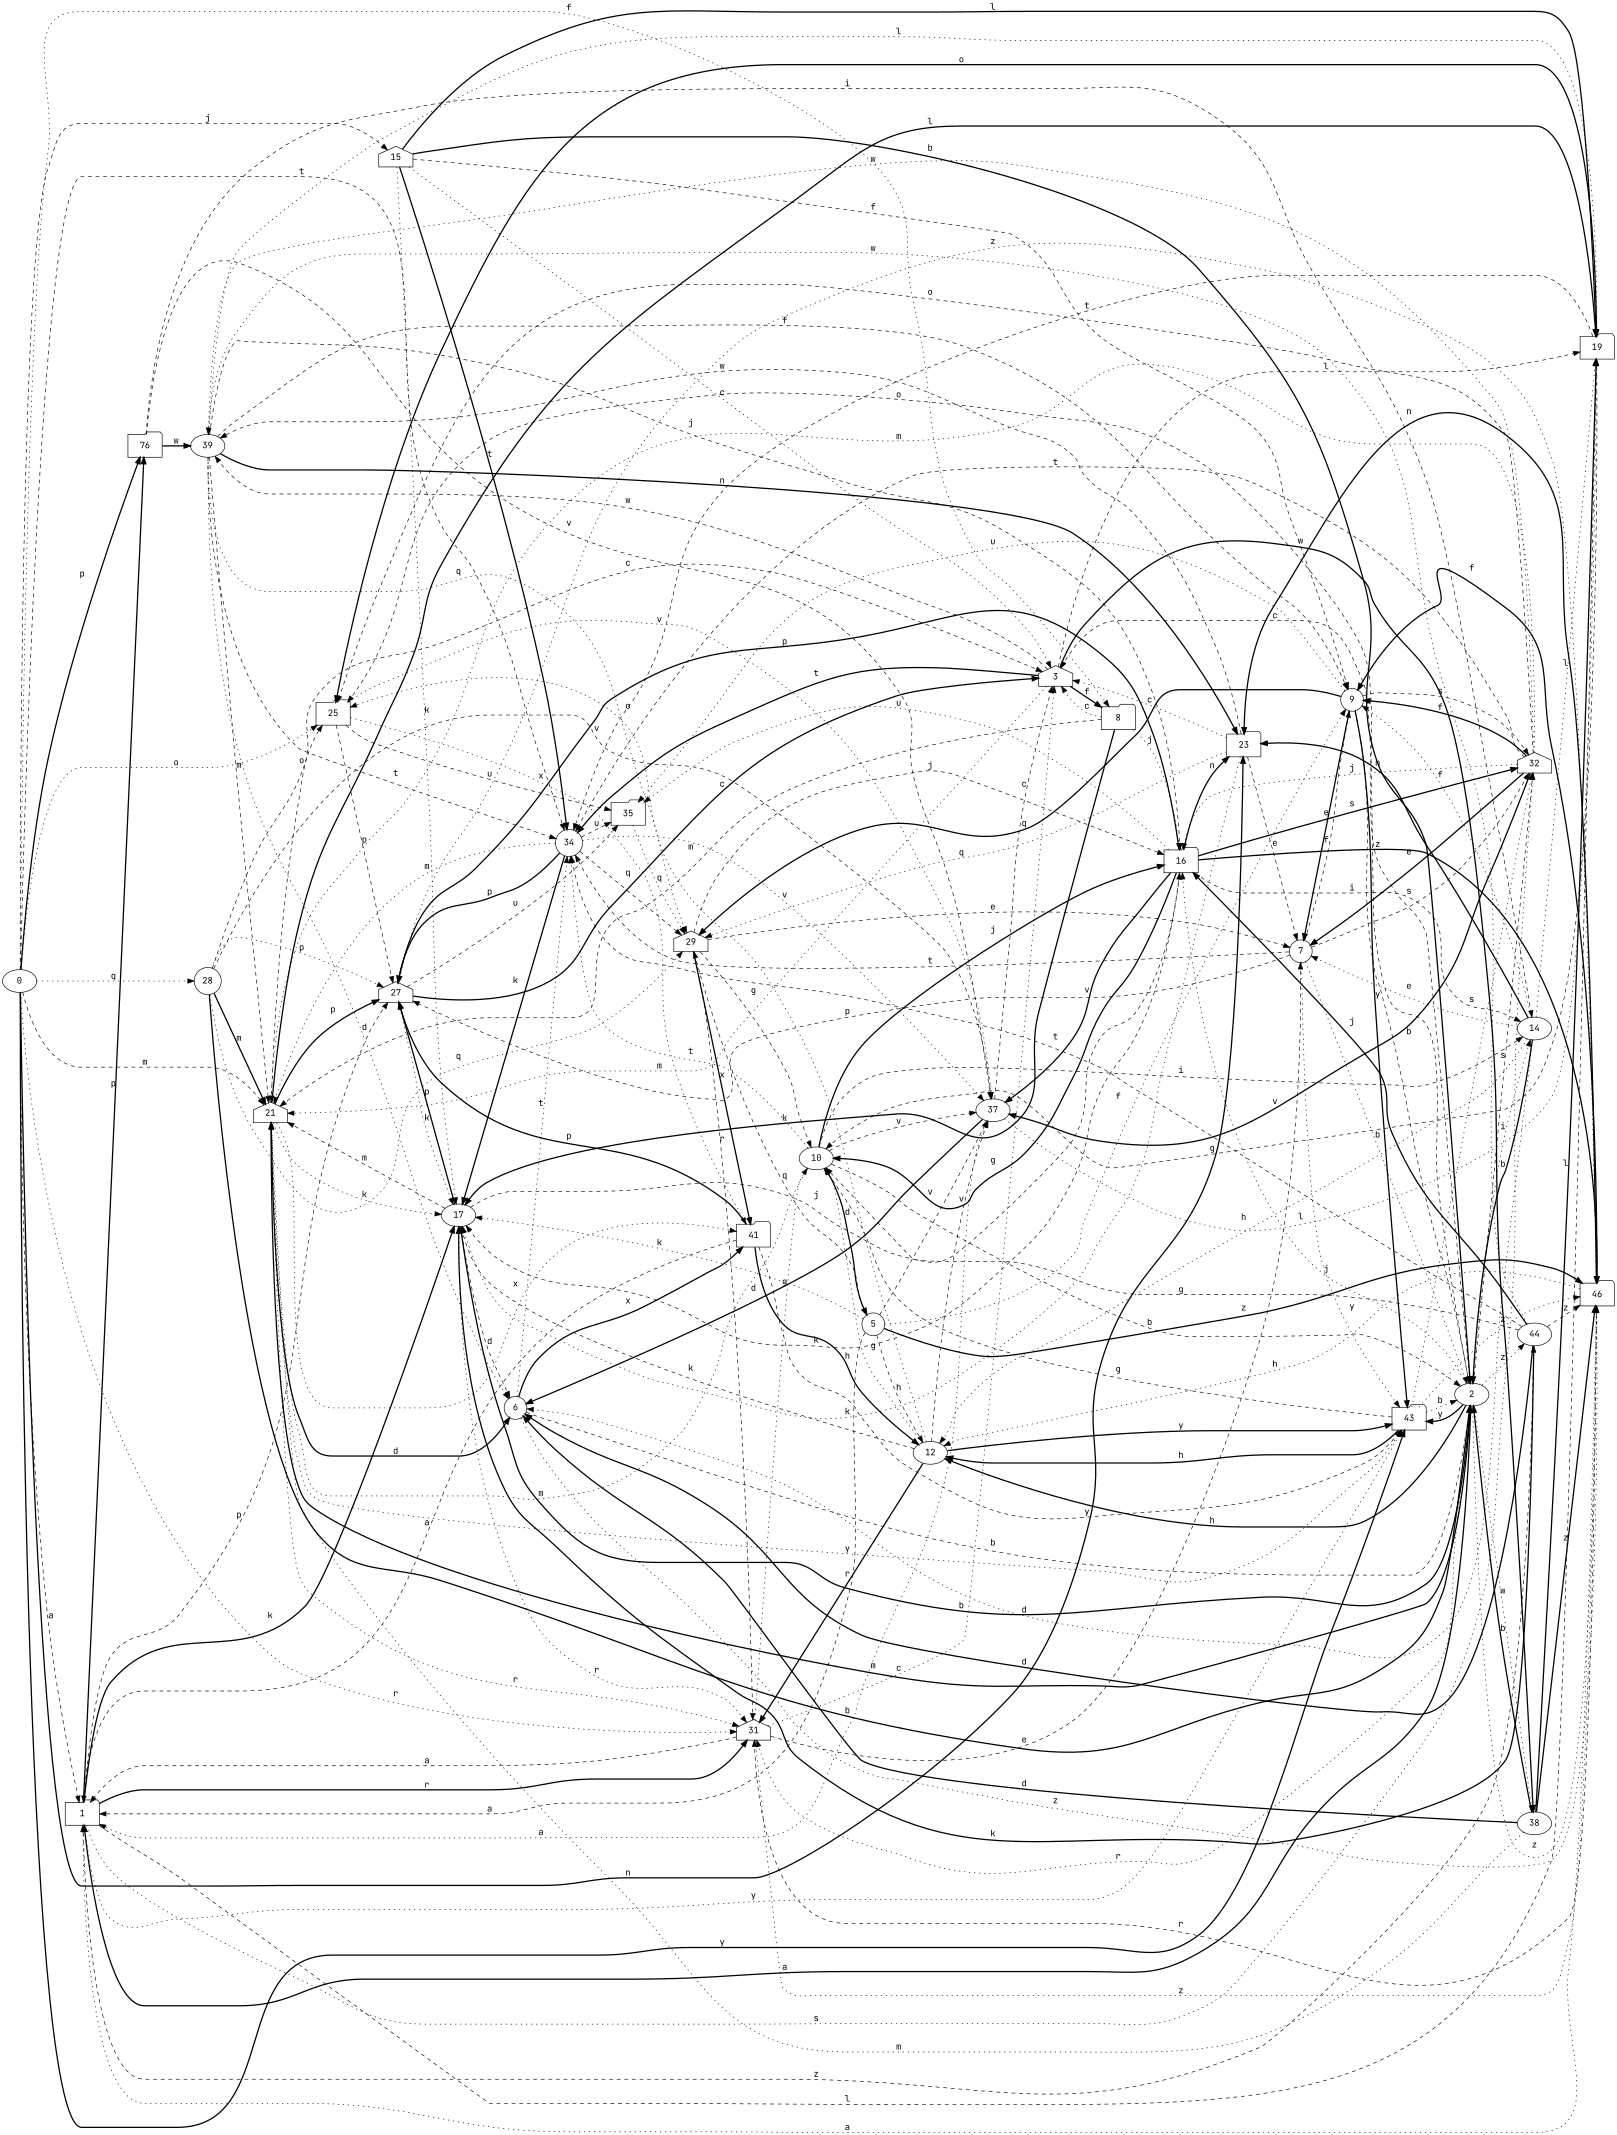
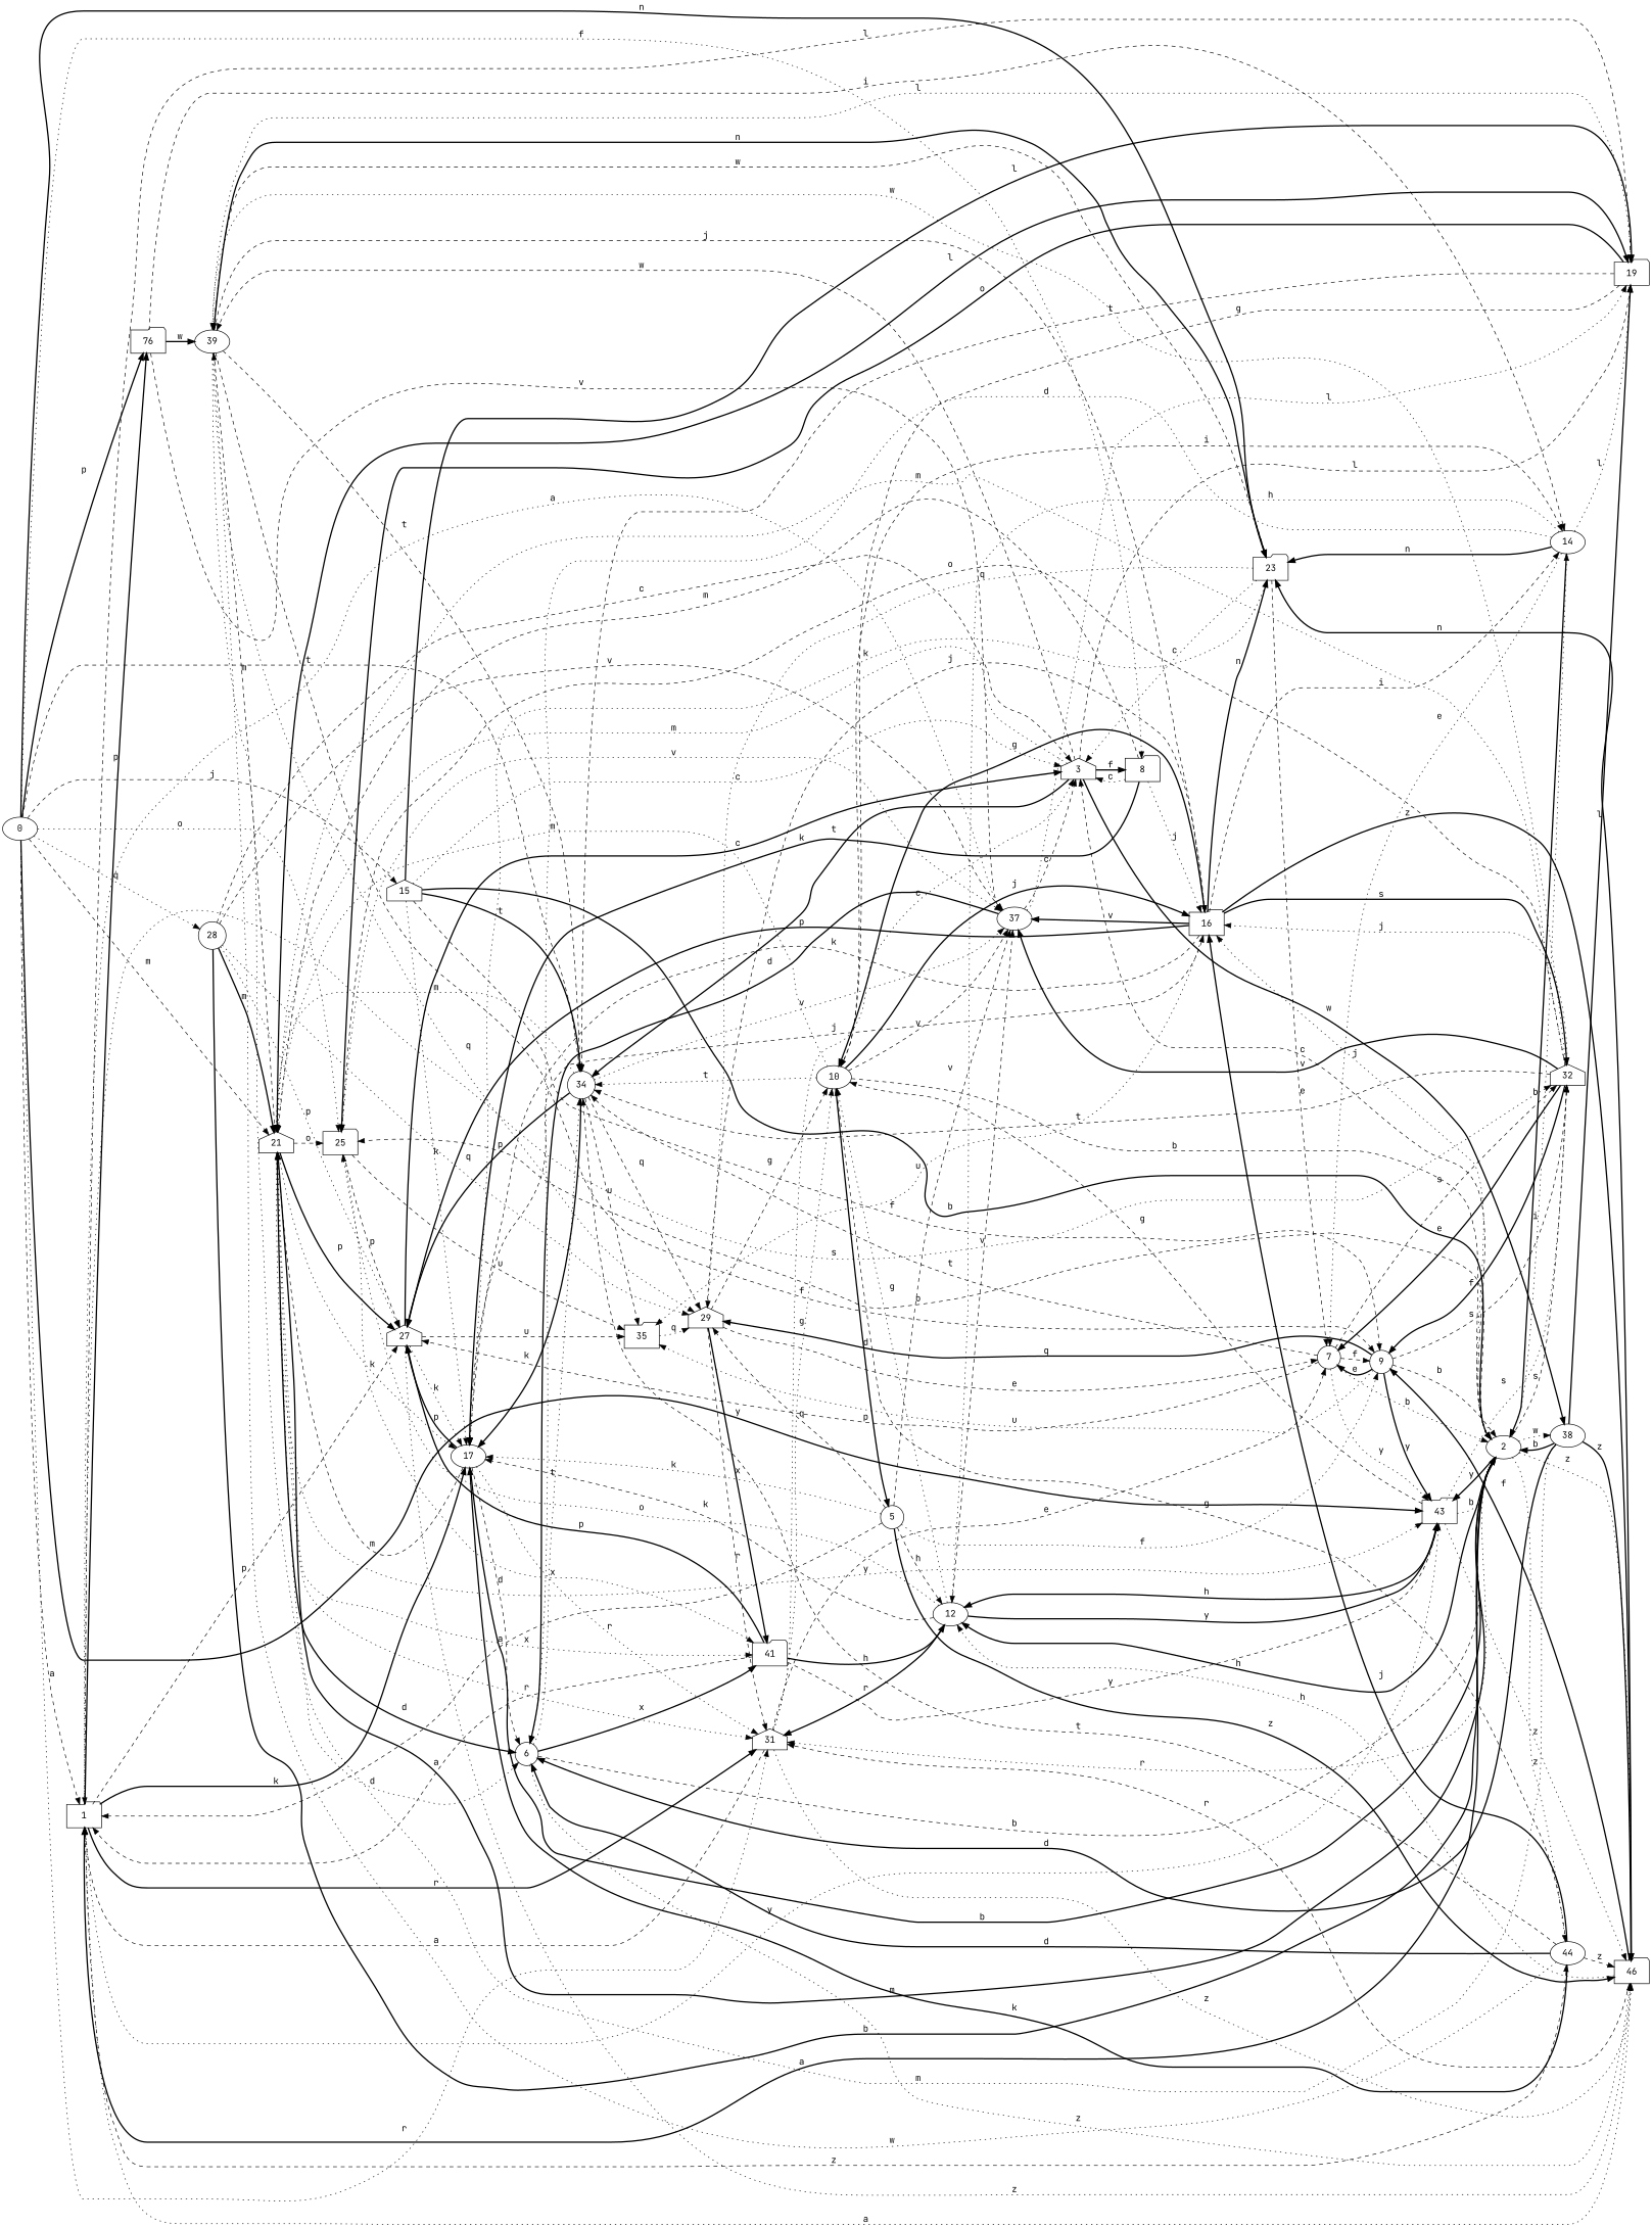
  strict digraph {
    fontname="JetBrains Mono"
    rankdir=LR
    node [fontname="JetBrains Mono" shape=folder]
    edge [fontname="JetBrains Mono" style=dashed]
    0 [shape=ellipse]
    1
    8
    15 [shape=house]
    21 [shape=house]
    23
    25
    n8 [label=76]
    28 [shape=circle]
    31 [shape=house]
    34 [shape=circle]
    43
    17 [shape=ellipse]
    19
    27 [shape=house]
    32 [shape=house]
    44 [shape=ellipse]
    3 [shape=house]
    16
    2 [shape=ellipse]
    9 [shape=circle]
    6 [shape=circle]
    41
    39 [shape=ellipse]
    29 [shape=house]
    7 [shape=circle]
    37 [shape=ellipse]
    35
    14 [shape=ellipse]
    46
    10 [shape=ellipse]
    12 [shape=ellipse]
    38 [shape=ellipse]
    5 [shape=circle]
    0 -> 1 [label=a]
    0 -> 8 [label=f style=dotted]
    0 -> 15 [label=j]
    0 -> 21 [label=m]
    0 -> 23 [label=n style=bold]
    0 -> 25 [label=o style=dotted]
    0 -> n8 [label=p style=bold]
    0 -> 28 [label=q style=dotted]
    0 -> 31 [label=r style=dotted]
    0 -> 34 [label=t]
    0 -> 43 [label=y style=bold]
    1 -> n8 [label=p style=bold]
    1 -> 31 [label=r style=bold]
    1 -> 43 [label=y style=dotted]
    1 -> 17 [label=k style=bold]
    1 -> 19 [label=l]
    1 -> 27 [label=p]
    1 -> 32 [label=s style=dotted]
    1 -> 44 [label=z]
    8 -> 21 [label=m]
    8 -> 17 [label=k style=bold]
    8 -> 3 [label=c style=dotted]
    8 -> 16 [label=j style=dotted]
    15 -> 34 [label=t style=bold]
    15 -> 17 [label=k style=dotted]
    15 -> 19 [label=l style=bold]
    15 -> 3 [label=c style=dotted]
    15 -> 2 [label=b style=bold]
    15 -> 9 [label=f]
    21 -> 25 [label=o]
    21 -> 31 [label=r style=dotted]
    21 -> 43 [label=y style=dotted]
    21 -> 17 [label=k style=dotted]
    21 -> 19 [label=l style=bold]
    21 -> 27 [label=p style=bold]
    21 -> 6 [label=d style=bold]
    21 -> 41 [label=x style=dotted]
    23 -> 17 [label=k style=dotted]
    23 -> 3 [label=c style=dotted]
    23 -> 39 [label=w]
    23 -> 29 [label=q style=dotted]
    23 -> 7 [label=e]
    25 -> 27 [label=p]
    25 -> 41 [label=x style=dotted]
    25 -> 37 [label=v style=dotted]
    25 -> 35 [label=u]
    n8 -> 39 [label=w style=bold]
    n8 -> 37 [label=v]
    n8 -> 14 [label=i]
    28 -> 21 [label=m style=bold]
    28 -> 27 [label=p style=dotted]
    28 -> 3 [label=c]
    28 -> 2 [label=b style=bold]
    28 -> 29 [label=q style=dotted]
    28 -> 37 [label=v]
    31 -> 1 [label=a]
    31 -> 3 [label=c style=dotted]
    31 -> 7 [label=e]
    31 -> 46 [label=z style=dotted]
    31 -> 10 [label=g style=dotted]
    34 -> 21 [label=m style=dotted]
    34 -> 17 [label=k style=bold]
    34 -> 27 [label=p style=bold]
    34 -> 29 [label=q]
    34 -> 37 [label=v style=dotted]
    34 -> 35 [label=u]
    43 -> 32 [label=s style=dotted]
    43 -> 2 [label=b style=dotted]
    43 -> 46 [label=z style=dotted]
    43 -> 10 [label=g]
    43 -> 12 [label=h style=bold]
    17 -> 21 [label=m]
    17 -> 31 [label=r style=dotted]
    17 -> 27 [label=p style=bold]
    17 -> 16 [label=j]
    17 -> 2 [label=b style=bold]
    17 -> 6 [label=d]
    19 -> 25 [label=o style=bold]
    19 -> 34 [label=t]
    19 -> 10 [label=g]
    27 -> 17 [label=k style=dotted]
    27 -> 3 [label=c style=bold]
    27 -> 35 [label=u]
    27 -> 46 [label=z style=dotted]
    32 -> 21 [label=m style=dotted]
    32 -> 25 [label=o]
    32 -> 34 [label=t]
    32 -> 16 [label=j style=dotted]
    32 -> 9 [label=f style=bold]
    32 -> 39 [label=w style=dotted]
    32 -> 7 [label=e style=bold]
    32 -> 37 [label=v style=bold]
    44 -> 34 [label=t]
    44 -> 17 [label=k style=bold]
    44 -> 16 [label=j style=bold]
    44 -> 6 [label=d style=bold]
    44 -> 39 [label=w style=dotted]
    44 -> 46 [label=z]
    44 -> 10 [label=g]
    3 -> 8 [label=f style=bold]
    3 -> 21 [label=m style=dotted]
    3 -> 34 [label=t style=bold]
    3 -> 19 [label=l]
    3 -> 39 [label=w]
    3 -> 38 [label=w style=bold]
    16 -> 23 [label=n style=bold]
    16 -> 17 [label=k]
    16 -> 27 [label=p style=bold]
    16 -> 32 [label=s style=bold]
    16 -> 37 [label=v style=bold]
    16 -> 35 [label=u style=dotted]
    16 -> 14 [label=i]
    16 -> 46 [label=z style=bold]
    16 -> 10 [label=g style=bold]
    2 -> 1 [label=a style=bold]
    2 -> 21 [label=m style=bold]
    2 -> 25 [label=o]
    2 -> 31 [label=r style=dotted]
    2 -> 43 [label=y style=bold]
    2 -> 32 [label=s]
    2 -> 44 [label=z style=dotted]
    2 -> 3 [label=c]
    2 -> 16 [label=j style=dotted]
    2 -> 14 [label=i style=dotted]
    2 -> 46 [label=z style=dotted]
    2 -> 12 [label=h style=bold]
    2 -> 38 [label=w style=dotted]
    9 -> 43 [label=y style=bold]
    9 -> 32 [label=s]
    9 -> 2 [label=b]
    9 -> 29 [label=q style=bold]
    9 -> 7 [label=e style=bold]
    9 -> 35 [label=u style=dotted]
    6 -> 34 [label=t style=dotted]
    6 -> 2 [label=b]
    6 -> 41 [label=x style=bold]
    6 -> 46 [label=z style=dotted]
    41 -> 1 [label=a]
    41 -> 43 [label=y]
    41 -> 27 [label=p style=bold]
    41 -> 12 [label=h style=bold]
    39 -> 21 [label=m]
    39 -> 23 [label=n style=bold]
    39 -> 34 [label=t]
    39 -> 19 [label=l style=dotted]
    39 -> 16 [label=j]
    39 -> 9 [label=f]
    39 -> 6 [label=d style=dotted]
    39 -> 29 [label=q style=dotted]
    29 -> 31 [label=r]
    29 -> 16 [label=j]
    29 -> 41 [label=x style=bold]
    29 -> 7 [label=e]
    29 -> 10 [label=g]
    7 -> 34 [label=t]
    7 -> 43 [label=y style=dotted]
    7 -> 27 [label=p]
    7 -> 32 [label=s]
    7 -> 2 [label=b style=dotted]
    7 -> 9 [label=f]
    37 -> 1 [label=a style=dotted]
    37 -> 19 [label=l style=dotted]
    37 -> 3 [label=c]
    37 -> 6 [label=d style=bold]
    35 -> 29 [label=q style=dotted]
    14 -> 23 [label=n style=bold]
    14 -> 19 [label=l style=dotted]
    14 -> 2 [label=b style=bold]
-   14 -> 9 [label=f style=dotted]
    14 -> 6 [label=d style=dotted]
    14 -> 7 [label=e style=dotted]
    14 -> 12 [label=h style=dotted]
    46 -> 1 [label=a style=dotted]
    46 -> 23 [label=n style=bold]
    46 -> 31 [label=r]
    46 -> 9 [label=f style=bold]
    46 -> 12 [label=h style=dotted]
    10 -> 21 [label=m style=dotted]
    10 -> 34 [label=t style=dotted]
    10 -> 16 [label=j style=bold]
    10 -> 2 [label=b]
    10 -> 37 [label=v]
    10 -> 14 [label=i]
    10 -> 5 [label=d style=bold]
    12 -> 25 [label=o style=dotted]
    12 -> 31 [label=r style=bold]
    12 -> 43 [label=y style=bold]
    12 -> 17 [label=k]
    12 -> 37 [label=v]
    12 -> 10 [label=g style=dotted]
    38 -> 21 [label=m style=dotted]
    38 -> 19 [label=l style=bold]
    38 -> 2 [label=b style=bold]
    38 -> 6 [label=d style=bold]
    38 -> 46 [label=z style=bold]
    5 -> 1 [label=a]
    5 -> 17 [label=k style=dotted]
    5 -> 9 [label=f style=dotted]
    5 -> 29 [label=q]
    5 -> 37 [label=v]
    5 -> 46 [label=z style=bold]
    5 -> 12 [label=h]
  }
